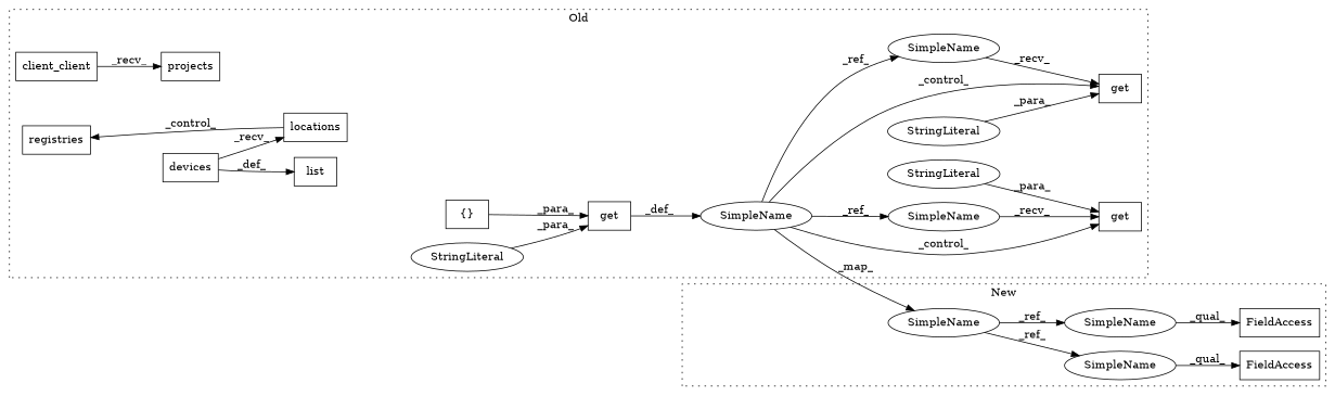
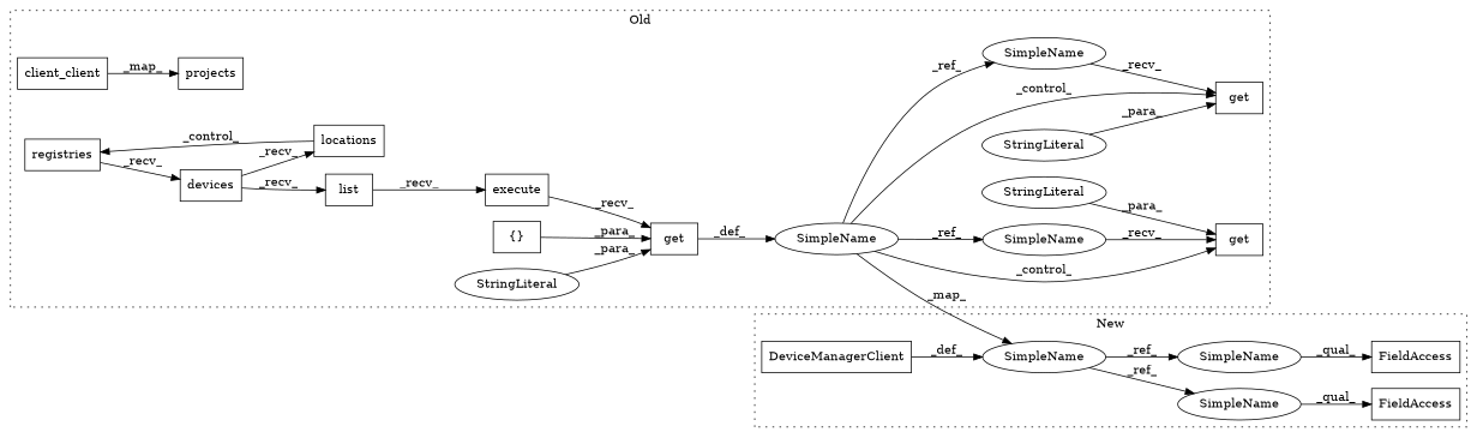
  digraph {
    rankdir=LR
    node [a=32 l=6 s=13654 shape=box]
    n1 [l="11,1" label=client_client s="13574,13605"]
    n2 [l=10 label=projects s=13796]
    n3 [l=12 label=registries s=13819]
+   n4 [l=9 label=execute s=13898]
    n5 [l=11 label=locations s=13807]
    n6 [l=9 label=devices s=13832]
    n7 [l="5,1" label=list s="13880,13896"]
    n8 [a=42 label=SimpleName s=14003 shape=ellipse]
    n9 [a=4 l=2 label="{}" s=13937]
    n10 [l="4,1" label=get s="13908,13939"]
    n11 [a=45 l=15 label=StringLiteral s=13912 shape=ellipse]
    n12 [l="4,1" label=get s="14127,14148"]
    n13 [a=45 l=17 label=StringLiteral s=14131 shape=ellipse]
    n14 [l="4,1" label=get s="14157,14173"]
    n15 [a=45 l=12 label=StringLiteral s=14161 shape=ellipse]
    n16 [a=42 label=SimpleName s=14150 shape=ellipse]
    n17 [a=42 label=SimpleName s=14120 shape=ellipse]
+   n18 [l=21 label=DeviceManagerClient s=13322]
    n19 [a=22 l=14 label=FieldAccess]
    n20 [a=22 l=24 label=FieldAccess s=13669]
    n21 [a=42 label=SimpleName s=13550 shape=ellipse]
    n22 [a=42 label=SimpleName shape=ellipse]
    n23 [a=42 label=SimpleName s=13669 shape=ellipse]
    subgraph cluster_1 {
      label=Old
      style=dotted
      n1
      n2
      n3
+     n4
      n5
      n6
      n7
      n8
      n9
      n10
      n11
      n12
      n13
      n14
      n15
      n16
      n17
    }
    subgraph cluster_2 {
      label=New
      style=dotted
+     n18
      n19
      n20
      n21
      n22
      n23
    }
-   n1 -> n2 [label=_recv_]
+   n1 -> n2 [label=_map_]
+   n3 -> n6 [label=_recv_]
+   n4 -> n10 [label=_recv_]
    n5 -> n3 [label=_control_]
    n6 -> n5 [label=_recv_]
-   n6 -> n7 [label=_def_]
+   n6 -> n7 [label=_recv_]
+   n7 -> n4 [label=_recv_]
    n8 -> n12 [label=_control_]
    n8 -> n14 [label=_control_]
    n8 -> n16 [label=_ref_]
    n8 -> n17 [label=_ref_]
    n8 -> n21 [label=_map_]
    n9 -> n10 [label=_para_]
    n10 -> n8 [label=_def_]
    n11 -> n10 [label=_para_]
    n13 -> n12 [label=_para_]
    n15 -> n14 [label=_para_]
    n16 -> n14 [label=_recv_]
    n17 -> n12 [label=_recv_]
+   n18 -> n21 [label=_def_]
    n21 -> n22 [label=_ref_]
    n21 -> n23 [label=_ref_]
    n22 -> n19 [label=_qual_]
    n23 -> n20 [label=_qual_]
  }
